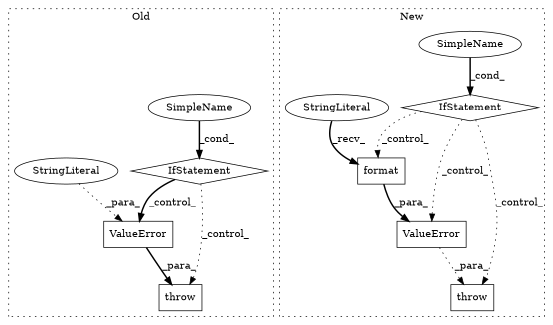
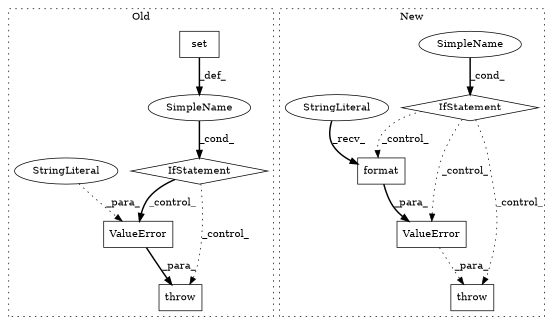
  digraph {
    node [a=32 shape=box]
    edge [style=bold]
+   n1 [l="4,1" label=set s="1102,1158"]
    n2 [a=25 l="8,2" label=IfStatement s="1076,1159" shape=diamond]
    n3 [a=42 label=SimpleName shape=ellipse]
    n4 [a=53 l=6 label=throw s=1169]
    n5 [l="11,1" label=ValueError s="1175,1307"]
    n6 [a=45 l=21 label=StringLiteral s=1186 shape=ellipse]
    n7 [a=53 l=6 label=throw s=1219]
    n8 [a=25 l="8,2" label=IfStatement s="1159,1209" shape=diamond]
    n9 [a=42 label=SimpleName shape=ellipse]
    n10 [l="11,1" label=ValueError s="1225,1325"]
    n11 [l="7,1" label=format s="1282,1324"]
    n12 [a=45 l=45 label=StringLiteral s=1236 shape=ellipse]
    subgraph cluster_1 {
      label=Old
      style=dotted
+     n1
      n2
      n3
      n4
      n5
      n6
    }
    subgraph cluster_2 {
      label=New
      style=dotted
      n7
      n8
      n9
      n10
      n11
      n12
    }
+   n1 -> n3 [label=_def_]
    n2 -> n4 [label=_control_ style=dotted]
    n2 -> n5 [label=_control_]
    n3 -> n2 [label=_cond_]
    n5 -> n4 [label=_para_]
    n6 -> n5 [label=_para_ style=dotted]
    n8 -> n7 [label=_control_ style=dotted]
    n8 -> n10 [label=_control_ style=dotted]
    n8 -> n11 [label=_control_ style=dotted]
    n9 -> n8 [label=_cond_]
    n10 -> n7 [label=_para_ style=dotted]
    n11 -> n10 [label=_para_]
    n12 -> n11 [label=_recv_]
  }
